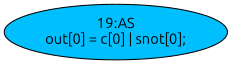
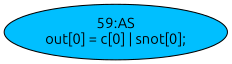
  strict digraph {
    fontname=Ubuntu
-   n1 [ast="<pyverilog.vparser.ast.Assign object at 0x7f0043a8ca50>" def_var="['out']" fillcolor=deepskyblue label="19:AS\nout[0] = c[0] | snot[0];" statements="[]" style=filled typ=Assign use_var="['c', 'snot']" fontname=Ubuntu]
+   n1 [ast="<pyverilog.vparser.ast.Assign object at 0x7f0043a8ca50>" def_var="['out']" fillcolor=deepskyblue label="59:AS\nout[0] = c[0] | snot[0];" statements="[]" style=filled typ=Assign use_var="['c', 'snot']" fontname=Ubuntu]
  }
